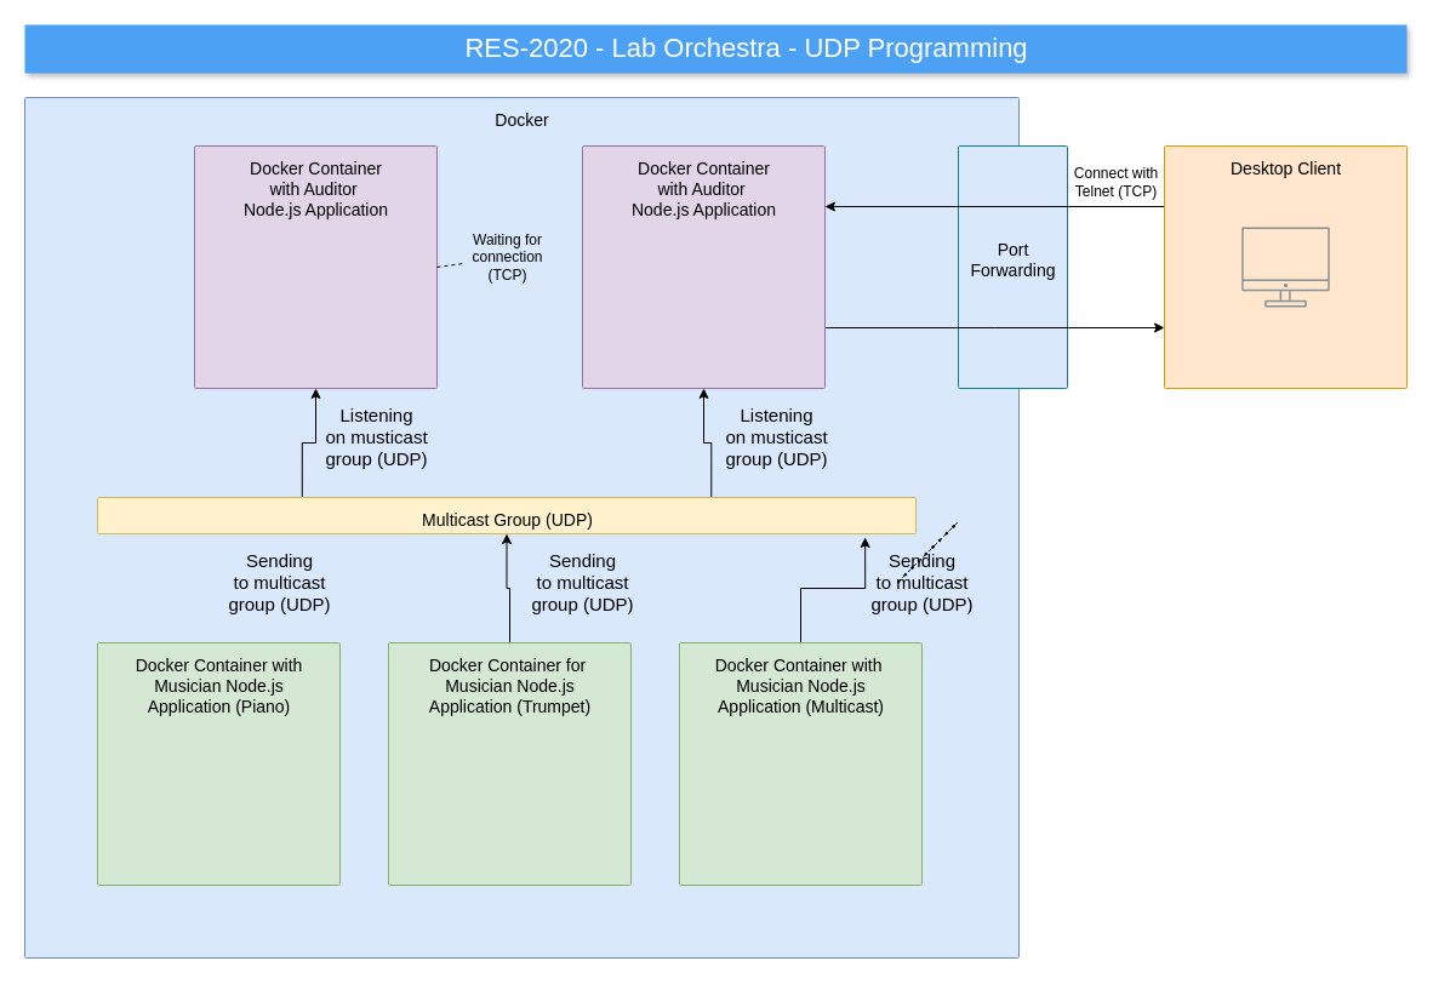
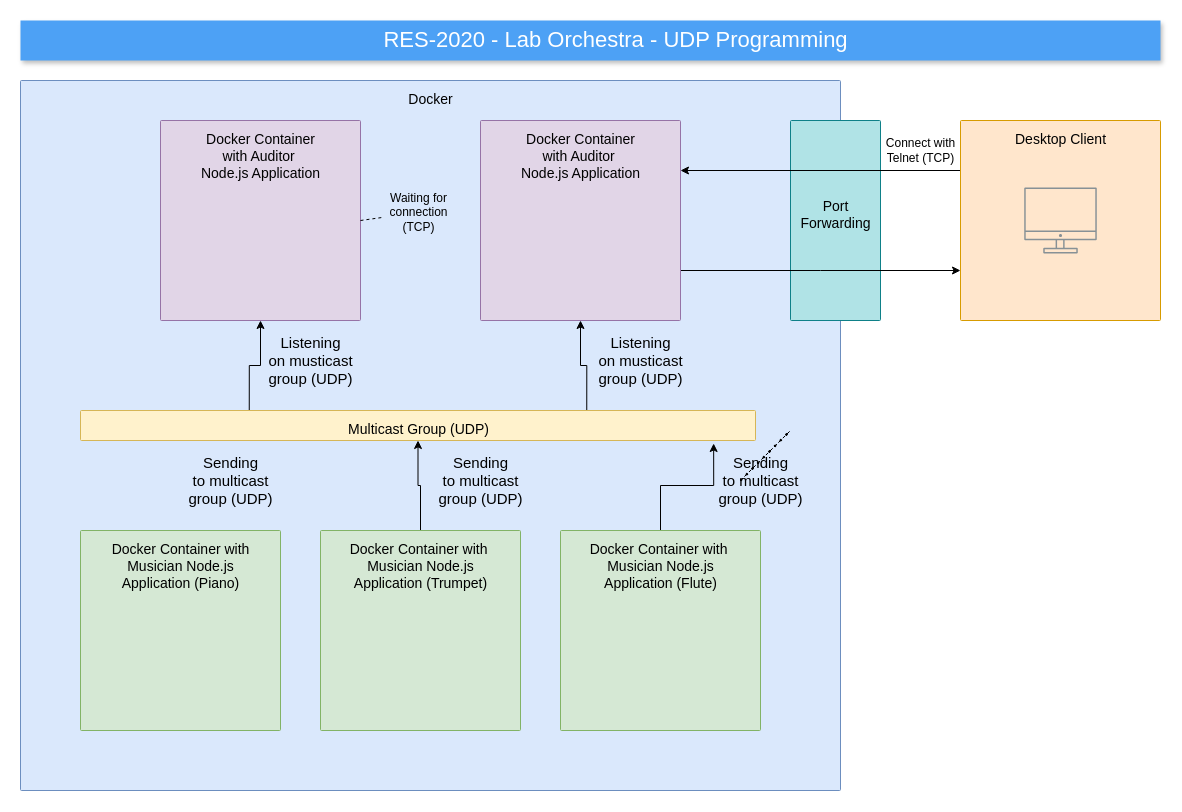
  <mxCell id="0" />
  <mxCell id="1" parent="0" />
  <mxCell id="2" value="&lt;font style=&quot;font-size: 14px&quot;&gt;Docker&lt;/font&gt;" style="points=[[0,0,0],[0.25,0,0],[0.5,0,0],[0.75,0,0],[1,0,0],[1,0.25,0],[1,0.5,0],[1,0.75,0],[1,1,0],[0.75,1,0],[0.5,1,0],[0.25,1,0],[0,1,0],[0,0.75,0],[0,0.5,0],[0,0.25,0]];rounded=1;absoluteArcSize=1;arcSize=2;html=1;strokeColor=#6c8ebf;shadow=0;dashed=0;fontSize=12;align=center;verticalAlign=top;spacing=10;spacingTop=-4;fillColor=#dae8fc;" parent="1" vertex="1"><mxGeometry x="20" y="80" width="820" height="710" as="geometry" /></mxCell>
- <mxCell id="3" value="&lt;font style=&quot;font-size: 14px&quot;&gt;&lt;br&gt;&lt;br&gt;&lt;br&gt;&lt;br&gt;Port&lt;br&gt;Forwarding&lt;br&gt;&lt;/font&gt;" style="points=[[0,0,0],[0.25,0,0],[0.5,0,0],[0.75,0,0],[1,0,0],[1,0.25,0],[1,0.5,0],[1,0.75,0],[1,1,0],[0.75,1,0],[0.5,1,0],[0.25,1,0],[0,1,0],[0,0.75,0],[0,0.5,0],[0,0.25,0]];rounded=1;absoluteArcSize=1;arcSize=2;html=1;strokeColor=#0e8088;shadow=0;dashed=0;fontSize=12;align=center;verticalAlign=top;spacing=10;spacingTop=-4;fillColor=#dae8fc;" parent="1" vertex="1"><mxGeometry x="790" y="120" width="90" height="200" as="geometry" /></mxCell>
+ <mxCell id="3" value="&lt;font style=&quot;font-size: 14px&quot;&gt;&lt;br&gt;&lt;br&gt;&lt;br&gt;&lt;br&gt;Port&lt;br&gt;Forwarding&lt;br&gt;&lt;/font&gt;" style="points=[[0,0,0],[0.25,0,0],[0.5,0,0],[0.75,0,0],[1,0,0],[1,0.25,0],[1,0.5,0],[1,0.75,0],[1,1,0],[0.75,1,0],[0.5,1,0],[0.25,1,0],[0,1,0],[0,0.75,0],[0,0.5,0],[0,0.25,0]];rounded=1;absoluteArcSize=1;arcSize=2;html=1;strokeColor=#0e8088;shadow=0;dashed=0;fontSize=12;align=center;verticalAlign=top;spacing=10;spacingTop=-4;fillColor=#b0e3e6;" parent="1" vertex="1"><mxGeometry x="790" y="120" width="90" height="200" as="geometry" /></mxCell>
  <mxCell id="4" value="&lt;font style=&quot;font-size: 14px&quot;&gt;Docker Container with &lt;br&gt;Musician&amp;nbsp;Node.js&lt;br&gt;Application (Piano)&lt;br&gt;&lt;/font&gt;" style="points=[[0,0,0],[0.25,0,0],[0.5,0,0],[0.75,0,0],[1,0,0],[1,0.25,0],[1,0.5,0],[1,0.75,0],[1,1,0],[0.75,1,0],[0.5,1,0],[0.25,1,0],[0,1,0],[0,0.75,0],[0,0.5,0],[0,0.25,0]];rounded=1;absoluteArcSize=1;arcSize=2;html=1;strokeColor=#82b366;shadow=0;dashed=0;fontSize=12;align=center;verticalAlign=top;spacing=10;spacingTop=-4;fillColor=#d5e8d4;" parent="1" vertex="1"><mxGeometry x="80" y="530" width="200" height="200" as="geometry" /></mxCell>
  <mxCell id="5" value="&lt;font style=&quot;font-size: 22px&quot;&gt;RES-2020 - Lab Orchestra - UDP Programming&lt;/font&gt;" style="fillColor=#4DA1F5;strokeColor=none;shadow=1;fontSize=14;align=center;spacingLeft=50;fontColor=#ffffff;html=1;" parent="1" vertex="1"><mxGeometry x="20" y="20" width="1140" height="40" as="geometry" /></mxCell>
  <mxCell id="6" value="" style="shape=image;html=1;verticalAlign=top;verticalLabelPosition=bottom;labelBackgroundColor=#ffffff;imageAspect=0;aspect=fixed;image=https://cdn1.iconfinder.com/data/icons/social-media-2106/24/social_media_social_media_logo_docker-128.png" parent="1" vertex="1"><mxGeometry x="220" y="670" width="50" height="50" as="geometry" /></mxCell>
  <mxCell id="7" value="" style="shape=image;html=1;verticalAlign=top;verticalLabelPosition=bottom;labelBackgroundColor=#ffffff;imageAspect=0;aspect=fixed;image=https://cdn2.iconfinder.com/data/icons/nodejs-1/128/nodejs-128.png" parent="1" vertex="1"><mxGeometry x="130" y="580" width="100" height="100" as="geometry" /></mxCell>
  <mxCell id="8" style="edgeStyle=orthogonalEdgeStyle;rounded=0;orthogonalLoop=1;jettySize=auto;html=1;exitX=0.5;exitY=0;exitDx=0;exitDy=0;exitPerimeter=0;entryX=0.5;entryY=1;entryDx=0;entryDy=0;entryPerimeter=0;" parent="1" source="9" target="32" edge="1"><mxGeometry relative="1" as="geometry" /></mxCell>
- <mxCell id="9" value="&lt;font style=&quot;font-size: 14px&quot;&gt;Docker Container for&amp;nbsp;&lt;br&gt;Musician&amp;nbsp;Node.js&lt;br&gt;Application (Trumpet)&lt;br&gt;&lt;/font&gt;" style="points=[[0,0,0],[0.25,0,0],[0.5,0,0],[0.75,0,0],[1,0,0],[1,0.25,0],[1,0.5,0],[1,0.75,0],[1,1,0],[0.75,1,0],[0.5,1,0],[0.25,1,0],[0,1,0],[0,0.75,0],[0,0.5,0],[0,0.25,0]];rounded=1;absoluteArcSize=1;arcSize=2;html=1;strokeColor=#82b366;shadow=0;dashed=0;fontSize=12;align=center;verticalAlign=top;spacing=10;spacingTop=-4;fillColor=#d5e8d4;" parent="1" vertex="1"><mxGeometry x="320" y="530" width="200" height="200" as="geometry" /></mxCell>
+ <mxCell id="9" value="&lt;font style=&quot;font-size: 14px&quot;&gt;Docker Container with&amp;nbsp;&lt;br&gt;Musician&amp;nbsp;Node.js&lt;br&gt;Application (Trumpet)&lt;br&gt;&lt;/font&gt;" style="points=[[0,0,0],[0.25,0,0],[0.5,0,0],[0.75,0,0],[1,0,0],[1,0.25,0],[1,0.5,0],[1,0.75,0],[1,1,0],[0.75,1,0],[0.5,1,0],[0.25,1,0],[0,1,0],[0,0.75,0],[0,0.5,0],[0,0.25,0]];rounded=1;absoluteArcSize=1;arcSize=2;html=1;strokeColor=#82b366;shadow=0;dashed=0;fontSize=12;align=center;verticalAlign=top;spacing=10;spacingTop=-4;fillColor=#d5e8d4;" parent="1" vertex="1"><mxGeometry x="320" y="530" width="200" height="200" as="geometry" /></mxCell>
  <mxCell id="10" value="" style="shape=image;html=1;verticalAlign=top;verticalLabelPosition=bottom;labelBackgroundColor=#ffffff;imageAspect=0;aspect=fixed;image=https://cdn1.iconfinder.com/data/icons/social-media-2106/24/social_media_social_media_logo_docker-128.png" parent="1" vertex="1"><mxGeometry x="460" y="670" width="50" height="50" as="geometry" /></mxCell>
  <mxCell id="11" value="" style="shape=image;html=1;verticalAlign=top;verticalLabelPosition=bottom;labelBackgroundColor=#ffffff;imageAspect=0;aspect=fixed;image=https://cdn2.iconfinder.com/data/icons/nodejs-1/128/nodejs-128.png" parent="1" vertex="1"><mxGeometry x="370" y="580" width="100" height="100" as="geometry" /></mxCell>
  <mxCell id="12" style="edgeStyle=orthogonalEdgeStyle;rounded=0;orthogonalLoop=1;jettySize=auto;html=1;exitX=0.5;exitY=0;exitDx=0;exitDy=0;exitPerimeter=0;entryX=0.938;entryY=1.1;entryDx=0;entryDy=0;entryPerimeter=0;" parent="1" source="13" target="32" edge="1"><mxGeometry relative="1" as="geometry" /></mxCell>
- <mxCell id="13" value="&lt;font style=&quot;font-size: 14px&quot;&gt;Docker Container with&amp;nbsp;&lt;br&gt;Musician&amp;nbsp;Node.js&lt;br&gt;Application (Multicast)&lt;br&gt;&lt;/font&gt;" style="points=[[0,0,0],[0.25,0,0],[0.5,0,0],[0.75,0,0],[1,0,0],[1,0.25,0],[1,0.5,0],[1,0.75,0],[1,1,0],[0.75,1,0],[0.5,1,0],[0.25,1,0],[0,1,0],[0,0.75,0],[0,0.5,0],[0,0.25,0]];rounded=1;absoluteArcSize=1;arcSize=2;html=1;strokeColor=#82b366;shadow=0;dashed=0;fontSize=12;align=center;verticalAlign=top;spacing=10;spacingTop=-4;fillColor=#d5e8d4;" parent="1" vertex="1"><mxGeometry x="560" y="530" width="200" height="200" as="geometry" /></mxCell>
+ <mxCell id="13" value="&lt;font style=&quot;font-size: 14px&quot;&gt;Docker Container with&amp;nbsp;&lt;br&gt;Musician&amp;nbsp;Node.js&lt;br&gt;Application (Flute)&lt;br&gt;&lt;/font&gt;" style="points=[[0,0,0],[0.25,0,0],[0.5,0,0],[0.75,0,0],[1,0,0],[1,0.25,0],[1,0.5,0],[1,0.75,0],[1,1,0],[0.75,1,0],[0.5,1,0],[0.25,1,0],[0,1,0],[0,0.75,0],[0,0.5,0],[0,0.25,0]];rounded=1;absoluteArcSize=1;arcSize=2;html=1;strokeColor=#82b366;shadow=0;dashed=0;fontSize=12;align=center;verticalAlign=top;spacing=10;spacingTop=-4;fillColor=#d5e8d4;" parent="1" vertex="1"><mxGeometry x="560" y="530" width="200" height="200" as="geometry" /></mxCell>
  <mxCell id="14" value="" style="shape=image;html=1;verticalAlign=top;verticalLabelPosition=bottom;labelBackgroundColor=#ffffff;imageAspect=0;aspect=fixed;image=https://cdn1.iconfinder.com/data/icons/social-media-2106/24/social_media_social_media_logo_docker-128.png" parent="1" vertex="1"><mxGeometry x="700" y="670" width="50" height="50" as="geometry" /></mxCell>
  <mxCell id="15" value="" style="shape=image;html=1;verticalAlign=top;verticalLabelPosition=bottom;labelBackgroundColor=#ffffff;imageAspect=0;aspect=fixed;image=https://cdn2.iconfinder.com/data/icons/nodejs-1/128/nodejs-128.png" parent="1" vertex="1"><mxGeometry x="610" y="580" width="100" height="100" as="geometry" /></mxCell>
  <mxCell id="16" value="&lt;font style=&quot;font-size: 14px&quot;&gt;Docker Container&lt;br&gt;with Auditor&amp;nbsp;&lt;br&gt;Node.js Application&lt;br&gt;&lt;/font&gt;" style="points=[[0,0,0],[0.25,0,0],[0.5,0,0],[0.75,0,0],[1,0,0],[1,0.25,0],[1,0.5,0],[1,0.75,0],[1,1,0],[0.75,1,0],[0.5,1,0],[0.25,1,0],[0,1,0],[0,0.75,0],[0,0.5,0],[0,0.25,0]];rounded=1;absoluteArcSize=1;arcSize=2;html=1;strokeColor=#9673a6;shadow=0;dashed=0;fontSize=12;align=center;verticalAlign=top;spacing=10;spacingTop=-4;fillColor=#e1d5e7;" parent="1" vertex="1"><mxGeometry x="160" y="120" width="200" height="200" as="geometry" /></mxCell>
  <mxCell id="17" value="" style="shape=image;html=1;verticalAlign=top;verticalLabelPosition=bottom;labelBackgroundColor=#ffffff;imageAspect=0;aspect=fixed;image=https://cdn1.iconfinder.com/data/icons/social-media-2106/24/social_media_social_media_logo_docker-128.png" parent="1" vertex="1"><mxGeometry x="300" y="260" width="50" height="50" as="geometry" /></mxCell>
  <mxCell id="18" value="" style="shape=image;html=1;verticalAlign=top;verticalLabelPosition=bottom;labelBackgroundColor=#ffffff;imageAspect=0;aspect=fixed;image=https://cdn2.iconfinder.com/data/icons/nodejs-1/128/nodejs-128.png" parent="1" vertex="1"><mxGeometry x="210" y="170" width="100" height="100" as="geometry" /></mxCell>
  <mxCell id="19" style="edgeStyle=orthogonalEdgeStyle;rounded=0;orthogonalLoop=1;jettySize=auto;html=1;" parent="1" source="20" target="24" edge="1"><mxGeometry relative="1" as="geometry"><Array as="points"><mxPoint x="820" y="270" /><mxPoint x="820" y="270" /></Array></mxGeometry></mxCell>
  <mxCell id="20" value="&lt;span style=&quot;font-size: 14px&quot;&gt;Docker Container&lt;/span&gt;&lt;br style=&quot;font-size: 14px&quot;&gt;&lt;span style=&quot;font-size: 14px&quot;&gt;with Auditor&lt;/span&gt;&lt;span style=&quot;font-size: 14px&quot;&gt;&amp;nbsp;&lt;/span&gt;&lt;br style=&quot;font-size: 14px&quot;&gt;&lt;span style=&quot;font-size: 14px&quot;&gt;Node.js Application&lt;/span&gt;" style="points=[[0,0,0],[0.25,0,0],[0.5,0,0],[0.75,0,0],[1,0,0],[1,0.25,0],[1,0.5,0],[1,0.75,0],[1,1,0],[0.75,1,0],[0.5,1,0],[0.25,1,0],[0,1,0],[0,0.75,0],[0,0.5,0],[0,0.25,0]];rounded=1;absoluteArcSize=1;arcSize=2;html=1;strokeColor=#9673a6;shadow=0;dashed=0;fontSize=12;align=center;verticalAlign=top;spacing=10;spacingTop=-4;fillColor=#e1d5e7;" parent="1" vertex="1"><mxGeometry x="480" y="120" width="200" height="200" as="geometry" /></mxCell>
  <mxCell id="21" value="" style="shape=image;html=1;verticalAlign=top;verticalLabelPosition=bottom;labelBackgroundColor=#ffffff;imageAspect=0;aspect=fixed;image=https://cdn1.iconfinder.com/data/icons/social-media-2106/24/social_media_social_media_logo_docker-128.png" parent="1" vertex="1"><mxGeometry x="620" y="260" width="50" height="50" as="geometry" /></mxCell>
  <mxCell id="22" value="" style="shape=image;html=1;verticalAlign=top;verticalLabelPosition=bottom;labelBackgroundColor=#ffffff;imageAspect=0;aspect=fixed;image=https://cdn2.iconfinder.com/data/icons/nodejs-1/128/nodejs-128.png" parent="1" vertex="1"><mxGeometry x="530" y="170" width="100" height="100" as="geometry" /></mxCell>
  <mxCell id="23" style="edgeStyle=orthogonalEdgeStyle;rounded=0;orthogonalLoop=1;jettySize=auto;html=1;exitX=0;exitY=0.25;exitDx=0;exitDy=0;exitPerimeter=0;entryX=1;entryY=0.25;entryDx=0;entryDy=0;entryPerimeter=0;" parent="1" source="24" target="20" edge="1"><mxGeometry relative="1" as="geometry" /></mxCell>
  <mxCell id="24" value="&lt;font style=&quot;font-size: 14px&quot;&gt;Desktop Client&lt;br&gt;&lt;/font&gt;" style="points=[[0,0,0],[0.25,0,0],[0.5,0,0],[0.75,0,0],[1,0,0],[1,0.25,0],[1,0.5,0],[1,0.75,0],[1,1,0],[0.75,1,0],[0.5,1,0],[0.25,1,0],[0,1,0],[0,0.75,0],[0,0.5,0],[0,0.25,0]];rounded=1;absoluteArcSize=1;arcSize=2;html=1;strokeColor=#d79b00;shadow=0;dashed=0;fontSize=12;align=center;verticalAlign=top;spacing=10;spacingTop=-4;fillColor=#ffe6cc;" parent="1" vertex="1"><mxGeometry x="960" y="120" width="200" height="200" as="geometry" /></mxCell>
  <mxCell id="25" value="" style="outlineConnect=0;fontColor=#545B64;strokeColor=none;fillColor=#879196;dashed=0;verticalLabelPosition=bottom;verticalAlign=top;align=center;html=1;fontSize=12;fontStyle=0;aspect=fixed;shape=mxgraph.aws4.illustration_desktop;pointerEvents=1" parent="1" vertex="1"><mxGeometry x="1023.74" y="187" width="72.52" height="66" as="geometry" /></mxCell>
  <mxCell id="26" value="" style="shape=image;html=1;verticalAlign=top;verticalLabelPosition=bottom;labelBackgroundColor=#ffffff;imageAspect=0;aspect=fixed;image=https://cdn3.iconfinder.com/data/icons/picons-social/57/16-apple-128.png" parent="1" vertex="1"><mxGeometry x="1063.74" y="270" width="40" height="40" as="geometry" /></mxCell>
  <mxCell id="27" value="" style="shape=image;html=1;verticalAlign=top;verticalLabelPosition=bottom;labelBackgroundColor=#ffffff;imageAspect=0;aspect=fixed;image=https://cdn4.iconfinder.com/data/icons/logos-and-brands/512/379_Windows_logo-128.png" parent="1" vertex="1"><mxGeometry x="1110" y="270" width="40" height="40" as="geometry" /></mxCell>
  <mxCell id="28" value="" style="shape=image;html=1;verticalAlign=top;verticalLabelPosition=bottom;labelBackgroundColor=#ffffff;imageAspect=0;aspect=fixed;image=https://cdn3.iconfinder.com/data/icons/logos-brands-3/24/logo_brand_brands_logos_linux-128.png" parent="1" vertex="1"><mxGeometry x="1020" y="270" width="40" height="40" as="geometry" /></mxCell>
  <mxCell id="29" value="" style="shape=image;html=1;verticalAlign=top;verticalLabelPosition=bottom;labelBackgroundColor=#ffffff;imageAspect=0;aspect=fixed;image=https://cdn4.iconfinder.com/data/icons/logos-and-brands/512/97_Docker_logo_logos-128.png" parent="1" vertex="1"><mxGeometry x="770" y="720" width="70" height="70" as="geometry" /></mxCell>
  <mxCell id="30" style="edgeStyle=orthogonalEdgeStyle;rounded=0;orthogonalLoop=1;jettySize=auto;html=1;exitX=0.25;exitY=0;exitDx=0;exitDy=0;exitPerimeter=0;entryX=0.5;entryY=1;entryDx=0;entryDy=0;entryPerimeter=0;" parent="1" source="32" target="16" edge="1"><mxGeometry relative="1" as="geometry" /></mxCell>
  <mxCell id="31" style="edgeStyle=orthogonalEdgeStyle;rounded=0;orthogonalLoop=1;jettySize=auto;html=1;exitX=0.75;exitY=0;exitDx=0;exitDy=0;exitPerimeter=0;" parent="1" source="32" target="20" edge="1"><mxGeometry relative="1" as="geometry" /></mxCell>
  <mxCell id="32" value="&lt;font style=&quot;font-size: 14px&quot;&gt;Multicast Group (UDP)&lt;br&gt;&lt;/font&gt;" style="points=[[0,0,0],[0.25,0,0],[0.5,0,0],[0.75,0,0],[1,0,0],[1,0.25,0],[1,0.5,0],[1,0.75,0],[1,1,0],[0.75,1,0],[0.5,1,0],[0.25,1,0],[0,1,0],[0,0.75,0],[0,0.5,0],[0,0.25,0]];rounded=1;absoluteArcSize=1;arcSize=2;html=1;shadow=0;dashed=0;fontSize=12;align=center;verticalAlign=top;spacing=10;spacingTop=-4;fillColor=#fff2cc;strokeColor=#d6b656;" parent="1" vertex="1"><mxGeometry x="80" y="410" width="675" height="30" as="geometry" /></mxCell>
  <mxCell id="33" value="&lt;font color=&quot;#000000&quot; style=&quot;font-size: 12px;&quot;&gt;Connect with &lt;br style=&quot;font-size: 12px;&quot;&gt;Telnet (TCP)&lt;/font&gt;" style="text;html=1;align=center;verticalAlign=middle;resizable=0;points=[];autosize=1;fontSize=12;fontColor=#33FF33;" parent="1" vertex="1"><mxGeometry x="880" y="135" width="80" height="30" as="geometry" /></mxCell>
  <mxCell id="34" value="&lt;font color=&quot;#000000&quot;&gt;Sending &lt;br&gt;to multicast &lt;br&gt;group (UDP)&lt;/font&gt;" style="text;html=1;align=center;verticalAlign=middle;resizable=0;points=[];autosize=1;fontSize=15;fontColor=#33FF33;" parent="1" vertex="1"><mxGeometry x="180" y="450" width="100" height="60" as="geometry" /></mxCell>
  <mxCell id="35" value="&lt;font color=&quot;#000000&quot;&gt;Listening &lt;br&gt;on musticast &lt;br&gt;group (UDP)&lt;/font&gt;" style="text;html=1;align=center;verticalAlign=middle;resizable=0;points=[];autosize=1;fontSize=15;fontColor=#33FF33;" parent="1" vertex="1"><mxGeometry x="260" y="330" width="100" height="60" as="geometry" /></mxCell>
  <mxCell id="36" value="&lt;font color=&quot;#000000&quot;&gt;Listening &lt;br&gt;on musticast &lt;br&gt;group (UDP)&lt;/font&gt;" style="text;html=1;align=center;verticalAlign=middle;resizable=0;points=[];autosize=1;fontSize=15;fontColor=#33FF33;" parent="1" vertex="1"><mxGeometry x="590" y="330" width="100" height="60" as="geometry" /></mxCell>
  <mxCell id="37" value="&lt;font color=&quot;#000000&quot;&gt;Sending &lt;br&gt;to multicast &lt;br&gt;group (UDP)&lt;/font&gt;" style="text;html=1;align=center;verticalAlign=middle;resizable=0;points=[];autosize=1;fontSize=15;fontColor=#33FF33;" parent="1" vertex="1"><mxGeometry x="430" y="450" width="100" height="60" as="geometry" /></mxCell>
  <mxCell id="38" value="&lt;font color=&quot;#000000&quot;&gt;Sending &lt;br&gt;to multicast &lt;br&gt;group (UDP)&lt;/font&gt;" style="text;html=1;align=center;verticalAlign=middle;resizable=0;points=[];autosize=1;fontSize=15;fontColor=#33FF33;" parent="1" vertex="1"><mxGeometry x="710" y="450" width="100" height="60" as="geometry" /></mxCell>
  <mxCell id="39" value="Waiting for&lt;br&gt;connection&lt;br&gt;(TCP)" style="text;html=1;align=center;verticalAlign=middle;resizable=0;points=[];autosize=1;" vertex="1" parent="1"><mxGeometry x="382.5" y="187" width="70" height="50" as="geometry" /></mxCell>
  <mxCell id="40" value="" style="endArrow=none;dashed=1;html=1;dashPattern=1 3;strokeWidth=2;fontSize=12;" edge="1" parent="1"><mxGeometry width="50" height="50" relative="1" as="geometry"><mxPoint x="740" y="480" as="sourcePoint" /><mxPoint x="790" y="430" as="targetPoint" /></mxGeometry></mxCell>
  <mxCell id="41" value="" style="endArrow=none;dashed=1;html=1;dashPattern=1 3;strokeWidth=2;fontSize=12;" edge="1" parent="1"><mxGeometry width="50" height="50" relative="1" as="geometry"><mxPoint x="740" y="480" as="sourcePoint" /><mxPoint x="790" y="430" as="targetPoint" /></mxGeometry></mxCell>
  <mxCell id="42" value="" style="endArrow=none;dashed=1;html=1;fontSize=12;" edge="1" parent="1"><mxGeometry width="50" height="50" relative="1" as="geometry"><mxPoint x="740" y="480" as="sourcePoint" /><mxPoint x="790" y="430" as="targetPoint" /></mxGeometry></mxCell>
  <mxCell id="43" value="" style="endArrow=none;dashed=1;html=1;fontSize=12;" edge="1" parent="1"><mxGeometry width="50" height="50" relative="1" as="geometry"><mxPoint x="740" y="480" as="sourcePoint" /><mxPoint x="790" y="430" as="targetPoint" /></mxGeometry></mxCell>
  <mxCell id="44" value="" style="endArrow=none;dashed=1;html=1;fontSize=12;" edge="1" parent="1"><mxGeometry width="50" height="50" relative="1" as="geometry"><mxPoint x="740" y="480" as="sourcePoint" /><mxPoint x="790" y="430" as="targetPoint" /></mxGeometry></mxCell>
  <mxCell id="45" value="" style="endArrow=none;dashed=1;html=1;fontSize=12;exitX=1;exitY=0.5;exitDx=0;exitDy=0;exitPerimeter=0;" edge="1" parent="1" source="16" target="39"><mxGeometry width="50" height="50" relative="1" as="geometry"><mxPoint x="360" y="270" as="sourcePoint" /><mxPoint x="410" y="220" as="targetPoint" /></mxGeometry></mxCell>
